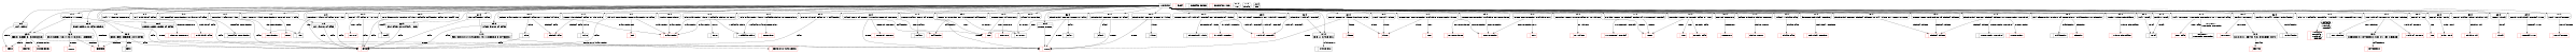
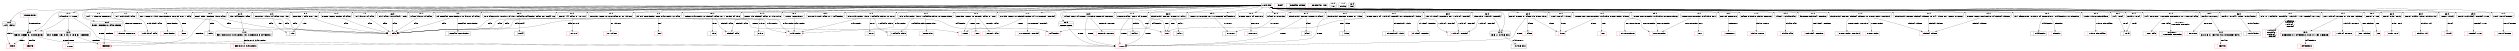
  digraph {
    fontname="DejaVu Sans Mono"
    node [fontname="DejaVu Sans Mono" shape=record]
    edge [fontname="DejaVu Sans Mono"]
    n1 [color=red label="<f0>  |<f1> Right "]
    n2 [color=red label="<f0>  |<f1> License Statement "]
    n3 [color=red label="<f0>  |<f1> Individual File "]
    n4 [color=red label="<f0>  |<f1> File "]
    n5 [label="<f0>  |<f1> View "]
    n6 [color=red label="<f0>  |<f1> Restriction "]
    n7 [color=red label="<f0>  |<f1> Date "]
    n8 [label="<f0>  |<f1> Detailed Restriction "]
    n9 [color=red label="<f0>  |<f1> Ip Address "]
    n10 [color=red label="<f0>  |<f1> Access "]
    n11 [color=red label="<f0>  |<f1> User "]
    n12 [color=red label="<f0>  |<f1> Certain File "]
    n13 [color=red label="<f0>  |<f1> Photo "]
    n14 [color=red label="<f0>  |<f1> Statement "]
    n15 [color=red label="<f0>  |<f1> Information "]
    n16 [color=red label="<f0>  |<f1> Digital File "]
    n17 [label="<f0>  |<f1> Time "]
    n18 [label="<f0>  |<f1> Online Form "]
    n19 [color=red label="<f0>  |<f1> Archival Material "]
    n20 [color=red label="<f0>  |<f1> Single File "]
    n21 [color=red label="<f0>  |<f1> Technical Metadata "]
    n22 [color=red label="<f0>  |<f1> Digital Object "]
    n23 [color=red label="<f0>  |<f1> Researcher "]
    n24 [label="<f0>  |<f1> Publication "]
    n25 [color=red label="<f0>  |<f1> Citation "]
    n26 [color=red label="<f0>  |<f1> Scan "]
    n27 [color=red label="<f0>  |<f1> Image "]
    n28 [color=red label="<f0>  |<f1> Document "]
    n29 [color=red label="<f0>  |<f1> Unique Identifier "]
    n30 [color=red label="<f0>  |<f1> Metadata "]
    n31 [color=red label="<f0>  |<f1> Scan File "]
    n32 [label="<f0>  |<f1> Level "]
    n33 [color=black label="<f0>  |<f1> Contrast ,\nAutomatic Operation "]
    n34 [label="<f0>  |<f1> Manipulation "]
    n35 [color=red label="<f0>  |<f1> Contrast "]
    n36 [label="<f0>  |<f1> Educational Visit "]
    n37 [color=red label="<f0>  |<f1> Documentation "]
    n38 [color=red label="<f0>  |<f1> Form "]
    n39 [color=red label="<f0>  |<f1> Correspondence "]
    n40 [label="<f0>  |<f1> Donor "]
    n41 [label="<f0>  |<f1> Available Right "]
    n42 [color=red label="<f0>  |<f1> Email "]
    n43 [label="<f0>  |<f1> Specific Object "]
    n44 [color=red label="<f0>  |<f1> Particular User "]
    n45 [color=red label="<f0>  |<f1> Unprocessed Material "]
    n46 [color=red label="<f0>  |<f1> Available ,\nPossible ,\nArchival ,\nMaterial "]
    n47 [color=red label="<f0>  |<f1> Archival Content "]
    n48 [label="<f0>  |<f1> Rac Website "]
    n49 [color=red label="<f0>  |<f1> Collection "]
    n50 [color=red label="<f0>  |<f1> Keyword "]
    n51 [label="<f0>  |<f1> Inventory "]
    n52 [color=red label="<f0>  |<f1> Tag "]
    n53 [label="<f0>  |<f1> Drive "]
    n54 [label="<f0>  |<f1> Black "]
    n55 [label="<f0>  |<f1> Color "]
    n56 [label="<f0>  |<f1> White "]
    n57 [color=red label="<f0>  |<f1> Photographer "]
    n58 [color=red label="<f0>  |<f1> People "]
    n59 [color=red label="<f0>  |<f1> Place "]
    n60 [color=red label="<f0>  |<f1> Physical Location "]
    n61 [color=red label="<f0>  |<f1> Visual "]
    n62 [color=red label="<f0>  |<f1> Rights Status "]
    n63 [label="<f0>  |<f1> Preservation Standard "]
    n64 [color=red label="<f0>  |<f1> Research Request "]
    n65 [color=red label="<f0>  |<f1> Index Card "]
    n66 [color=red label="<f0>  |<f1> Finding Aid "]
    n67 [color=red label="<f0>  |<f1> Material Type "]
    n68 [color=red label="<f0>  |<f1> End "]
    n69 [label="<f0>  |<f1> Edit "]
    n70 [label="<f0>  |<f1> Quality "]
    n71 [color=red label="<f0>  |<f1> Loan "]
    n72 [color=red label="<f0>  |<f1> Preservation "]
    n73 [label="<f0>  |<f1> Staff "]
    n74 [label=Archivist shape=box]
    n75 [label="{<f0> 1.0|<f1> Apply A License Statement }" shape=Mrecord]
    n76 [label="{<f0> 2.0|<f1> Apply Right }" shape=Mrecord]
    n77 [label="{<f0> 3.0|<f1> Mark Individual Files }" shape=Mrecord]
    n78 [label="{<f0> 4.0|<f1> Mark Groups Of Files }" shape=Mrecord]
    n79 [label="{<f0> 5.0|<f1> Restrict A File From View }" shape=Mrecord]
    n80 [label="{<f0> 6.0|<f1> Restrict A Group Of Files From View }" shape=Mrecord]
    n81 [label="{<f0> 7.0|<f1> Set A Date On Which Restrictions Removed From A File }" shape=Mrecord]
    n82 [label="{<f0> 8.0|<f1> Add End Restriction Date Information To Files }" shape=Mrecord]
    n83 [label="{<f0> 9.0|<f1> Add Detailed Restrictions To Groups Of Files }" shape=Mrecord]
    n84 [label="{<f0> 10.0|<f1> Restrict Access To Some Files By Ip Address }" shape=Mrecord]
    n85 [label="{<f0> 11.0|<f1> Restrict Access To Certain Files By User }" shape=Mrecord]
    n86 [label="{<f0> 13.0|<f1> Scanned Statement }" shape=Mrecord]
    n87 [label="{<f0> 14.0|<f1> Select Existing Rights Statuses }" shape=Mrecord]
    n88 [label="{<f0> 15.0|<f1> Redact Information In Digital Files For A Period Of Time }" shape=Mrecord]
    n89 [label="{<f0> 16.0|<f1> Licensing Archival Material }" shape=Mrecord]
    n90 [label="{<f0> 17.0|<f1> Have An Online Form }" shape=Mrecord]
    n91 [label="{<f0> 18.0|<f1> Batch Edit Metadata About Files }" shape=Mrecord]
    n92 [label="{<f0> 19.0|<f1> Upload A Single File }" shape=Mrecord]
    n93 [label="{<f0> 20.0|<f1> Upload Groups Of Files }" shape=Mrecord]
    n94 [label="{<f0> 21.0|<f1> Create Access Copies Of Files }" shape=Mrecord]
    n95 [label="{<f0> 22.0|<f1> Generate Technical Metadata }" shape=Mrecord]
    n96 [label="{<f0> 23.0|<f1> Distinguish Between Digital Objects To Only Those For Access Purposes }" shape=Mrecord]
    n97 [label="{<f0> 24.0|<f1> Distinguish Between Digital Objects To Preservation Standards }" shape=Mrecord]
    n98 [label="{<f0> 25.0|<f1> Link Electronic Versions Of Researchers' Publications To Citations }" shape=Mrecord]
    n99 [label="{<f0> 26.0|<f1> Upload Scans Of Images Answering Research Requests }" shape=Mrecord]
    n100 [label="{<f0> 27.0|<f1> Create Quality Scans Of Images }" shape=Mrecord]
    n101 [label="{<f0> 28.0|<f1> Create Scans Of Document }" shape=Mrecord]
    n102 [label="{<f0> 29.0|<f1> Create Access Derivatives Of Digital Objects }" shape=Mrecord]
    n103 [label="{<f0> 30.0|<f1> Assign Unique Identifiers }" shape=Mrecord]
-   n104 [label="{<f0> 31.0|<f1> Embed Perform In File Headers }" shape=Mrecord]
+   n104 [label="{<f0> 31.0|<f1> Embed Metadata In File Headers }" shape=Mrecord]
    n105 [label="{<f0> 32.0|<f1> Rotate Images }" shape=Mrecord]
    n106 [label="{<f0> 33.0|<f1> Apply Level }" shape=Mrecord]
    n107 [label="{<f0> 34.0|<f1> Apply Contrast, Automatic Operations To A Scanned File }" shape=Mrecord]
    n108 [label="{<f0> 35.0|<f1> Perform Contrast }" shape=Mrecord]
    n109 [label="{<f0> 36.0|<f1> Perform Manually Other Manipulation }" shape=Mrecord]
    n110 [label="{<f0> 37.0|<f1> Perform Level }" shape=Mrecord]
    n111 [label="{<f0> 38.0|<f1> Manage Scans Of Archival Material For Educational Visits }" shape=Mrecord]
    n112 [label="{<f0> 39.0|<f1> Manage Documentation Including Correspondence }" shape=Mrecord]
    n113 [label="{<f0> 41.0|<f1> Manage Loan Documentation Including Preservation Photos }" shape=Mrecord]
    n114 [label="{<f0> 42.0|<f1> Make Information About Available Rights To Donor }" shape=Mrecord]
    n115 [label="{<f0> 43.0|<f1> Make Information About Available Rights To Researchers }" shape=Mrecord]
    n116 [label="{<f0> 45.0|<f1> Track Use Of A Photo }" shape=Mrecord]
    n117 [label="{<f0> 47.0|<f1> Provide Access To Digital Copies Of Unprocessed Material }" shape=Mrecord]
    n118 [label="{<f0> 48.0|<f1> Make As Available, Possible, Archival, Much Material For Use }" shape=Mrecord]
    n119 [label="{<f0> 49.0|<f1> Use Archival Content On The Rac Website }" shape=Mrecord]
    n120 [label="{<f0> 50.0|<f1> Browse Through Files In A Collection }" shape=Mrecord]
    n121 [label="{<f0> 51.0|<f1> Search All Files By Keyword }" shape=Mrecord]
    n122 [label="{<f0> 52.0|<f1> Upload Inventories }" shape=Mrecord]
    n123 [label="{<f0> 53.0|<f1> Search By Tag }" shape=Mrecord]
    n124 [label="{<f0> 54.0|<f1> Access The Digital Files On The Drive }" shape=Mrecord]
    n125 [label="{<f0> 55.0|<f1> Have Electronic Versions Of The Available Collection Files For Staff Use }" shape=Mrecord]
    n126 [label="{<f0> 56.0|<f1> Distinguish Between Images In Color }" shape=Mrecord]
    n127 [label="{<f0> 57.0|<f1> Distinguish Between Images In Black }" shape=Mrecord]
    n128 [label="{<f0> 58.0|<f1> Distinguish Between Images In White }" shape=Mrecord]
    n129 [label="{<f0> 59.0|<f1> Access Inventories For Unprocessed Collections }" shape=Mrecord]
    n130 [label="{<f0> 60.0|<f1> Search Images By Photographer }" shape=Mrecord]
    n131 [label="{<f0> 61.0|<f1> Search Images By Place The Photo Taken }" shape=Mrecord]
    n132 [label="{<f0> 62.0|<f1> Search Index Cards }" shape=Mrecord]
    n133 [label="{<f0> 63.0|<f1> Search Public, Other Finding Aid }" shape=Mrecord]
    n134 [label="{<f0> 64.0|<f1> View Collection Files }" shape=Mrecord]
    n135 [label="{<f0> 65.0|<f1> View Physical Locations For Archival Material }" shape=Mrecord]
    n136 [label="{<f0> 66.0|<f1> Find Files Not Publicly Made }" shape=Mrecord]
    n137 [label="{<f0> 68.0|<f1> Access Visual }" shape=Mrecord]
    n138 [label="{<f0> 69.0|<f1> Search Individual Material Types }" shape=Mrecord]
    n139 [label="{<f0> 70.0|<f1> Uploading An Image }" shape=Mrecord]
    n140 [label="{<f0> 72.0|<f1> Track use of assets. }" shape=Mrecord]
    n141 [label="{<f0> 71.0|<f1> Improve on results from automated tools. }" shape=Mrecord]
    n142 [label="{<f0> 40.0|<f1> Manage Documentation Including Form }" shape=Mrecord]
    n143 [label="{<f0> 73.0|<f1> Integrate our collections into our web presence. }" shape=Mrecord]
    n144 [label="{<f0> 74.0|<f1> Gain background information for processing a collection. }" shape=Mrecord]
    n145 [label="{<f0> 76.0|<f1> Find images when i don't have any metadata. }" shape=Mrecord]
    n146 [color=red label="<f0>  |<f1> Use of assets "]
    n147 [label="{<f0> 12.0|<f1> Know }" shape=Mrecord]
    n148 [color=red label="<f0>  |<f1> Results "]
    n149 [label="{<f0> 44.0|<f1> Single }" shape=Mrecord]
    n150 [label="{<f0> 46.0|<f1> See }" shape=Mrecord]
    n151 [color=red label="<f0>  |<f1> Collections "]
    n152 [color=red label="<f0>  |<f1> Background information "]
    n153 [label="{<f0> 75.0|<f1> Assist researchers. }" shape=Mrecord]
    n154 [color=red label="<f0>  |<f1> Images "]
    n74 -> n75
    n74 -> n76
    n74 -> n77
    n74 -> n78
    n74 -> n79
    n74 -> n80
    n74 -> n81
    n74 -> n82
    n74 -> n83
    n74 -> n84
    n74 -> n85
    n74 -> n86
    n74 -> n87
    n74 -> n88
    n74 -> n89
    n74 -> n90
    n74 -> n91
    n74 -> n92
    n74 -> n93
    n74 -> n94
    n74 -> n95
    n74 -> n96
    n74 -> n97
    n74 -> n98
    n74 -> n99
    n74 -> n100
    n74 -> n101
    n74 -> n102
    n74 -> n103
    n74 -> n104
    n74 -> n105
    n74 -> n106
    n74 -> n107
    n74 -> n108
    n74 -> n109
    n74 -> n110
    n74 -> n111
    n74 -> n112
    n74 -> n113
    n74 -> n114
    n74 -> n115
    n74 -> n116
    n74 -> n117
    n74 -> n118
    n74 -> n119
    n74 -> n120
    n74 -> n121
    n74 -> n122
    n74 -> n123
    n74 -> n124
    n74 -> n125
    n74 -> n126
    n74 -> n127
    n74 -> n128
    n74 -> n129
    n74 -> n130
    n74 -> n131
    n74 -> n132
    n74 -> n133
    n74 -> n134
    n74 -> n135
    n74 -> n136
    n74 -> n137
    n74 -> n138
    n74 -> n139
    n74 -> n140
    n75 -> n2 [label="License Statement"]
    n76 -> n1 [label=Right]
    n77 -> n3 [label="Individual File"]
    n78 -> n4 [label=File]
    n79 -> n4 [label=File]
    n79 -> n5 [label=View]
    n80 -> n4 [label=File]
    n80 -> n5 [label=View]
    n81 -> n4 [label=File]
    n81 -> n6 [label=Restriction]
    n81 -> n7 [label=Date]
    n82 -> n4 [label=File]
    n82 -> n15 [label=Information]
    n82 -> n68 [label=End]
    n83 -> n4 [label=File]
    n83 -> n8 [label="Detailed Restriction"]
-   n17 -> n4 [label=File]
+   n84 -> n4 [label=File]
    n84 -> n9 [label="Ip Address"]
    n84 -> n10 [label=Access]
    n85 -> n10 [label=Access]
    n85 -> n11 [label=User]
    n85 -> n12 [label="Certain File"]
    n86 -> n14 [label=Statement]
    n87 -> n62 [label="Rights Status"]
    n88 -> n15 [label=Information]
    n88 -> n16 [label="Digital File"]
    n88 -> n17 [label=Time]
    n89 -> n19 [label="Archival Material"]
    n89 -> n90
    n90 -> n18 [label="Online Form"]
    n91 -> n4 [label=File]
    n91 -> n30 [label=Metadata]
    n91 -> n69 [label=Edit]
    n92 -> n20 [label="Single File"]
    n93 -> n4 [label=File]
    n94 -> n4 [label=File]
    n95 -> n21 [label="Technical Metadata"]
    n96 -> n22 [label="Digital Object"]
    n97 -> n22 [label="Digital Object"]
    n97 -> n63 [label="Preservation Standard"]
    n97 -> n72 [label=Preservation]
    n98 -> n24 [label=Publication]
    n98 -> n25 [label=Citation]
    n99 -> n26 [label=Scan]
    n99 -> n27 [label=Image]
    n99 -> n64 [label="Research Request"]
    n100 -> n26 [label=Scan]
    n100 -> n27 [label=Image]
    n100 -> n70 [label=Quality]
    n101 -> n26 [label=Scan]
    n101 -> n28 [label=Document]
    n102 -> n22 [label="Digital Object"]
    n103 -> n29 [label="Unique Identifier"]
    n104 -> n30 [label=Metadata]
    n105 -> n27 [label=Image]
    n106 -> n32 [label=Level]
    n107 -> n31 [label="Scan File"]
    n107 -> n33 [label="Contrast ,\nAutomatic Operation"]
    n108 -> n35 [label=Contrast]
    n108 -> n141
    n109 -> n34 [label=Manipulation]
    n110 -> n32 [label=Level]
    n111 -> n19 [label="Archival Material"]
    n111 -> n26 [label=Scan]
    n111 -> n36 [label="Educational Visit"]
    n112 -> n37 [label=Documentation]
    n112 -> n39 [label=Correspondence]
    n113 -> n13 [label=Photo]
    n113 -> n37 [label=Documentation]
    n113 -> n71 [label=Loan]
    n114 -> n15 [label=Information]
    n114 -> n40 [label=Donor]
    n114 -> n41 [label="Available Right"]
    n115 -> n15 [label=Information]
    n115 -> n23 [label=Researcher]
-   n115 -> n41 [label="Available Online"]
+   n115 -> n41 [label="Available Right"]
    n116 -> n13 [label=Photo]
    n117 -> n10 [label=Access]
    n117 -> n45 [label="Unprocessed Material"]
    n118 -> n46 [label="Available ,\nPossible ,\nArchival ,\nMaterial"]
    n119 -> n47 [label="Archival Content"]
    n119 -> n48 [label="Rac Website"]
    n119 -> n143
    n120 -> n4 [label=File]
    n120 -> n49 [label=Collection]
    n121 -> n4 [label=File]
-   n121 -> n50 [label="Scan File"]
+   n121 -> n50 [label=Keyword]
    n122 -> n51 [label=Inventory]
    n123 -> n52 [label=Tag]
    n124 -> n16 [label="Digital File"]
    n124 -> n53 [label=Drive]
    n125 -> n4 [label=File]
    n125 -> n73 [label=Staff]
    n126 -> n27 [label=Image]
    n126 -> n55 [label=Color]
    n127 -> n27 [label=Image]
    n127 -> n54 [label=Black]
    n128 -> n27 [label=Image]
    n128 -> n56 [label=White]
    n129 -> n49 [label=Collection]
    n129 -> n51 [label=Inventory]
    n130 -> n1 [label=Right]
    n130 -> n27 [label=Image]
-   n130 -> n57 [label=Photographer]
+   n57 -> n130 [label=Photographer]
    n130 -> n58 [label=People]
    n131 -> n13 [label=Photo]
    n131 -> n27 [label=Image]
    n131 -> n59 [label=Place]
    n132 -> n65 [label="Index Card"]
    n133 -> n66 [label="Finding Aid"]
    n134 -> n4 [label=File]
    n134 -> n144
    n135 -> n19 [label="Archival Material"]
    n135 -> n60 [label="Physical Location"]
    n136 -> n4 [label=File]
    n137 -> n61 [label=Visual]
    n138 -> n67 [label="Material Type"]
    n139 -> n27 [label=Image]
    n139 -> n130
    n139 -> n145
    n140 -> n146 [label="Use of assets"]
    n141 -> n148 [label=Results]
    n142 -> n37 [label=Documentation]
    n142 -> n38 [label=Form]
    n143 -> n151 [label=Collections]
    n144 -> n152 [label="Background information"]
    n145 -> n30 [label=Metadata]
    n145 -> n154 [label=Images]
    n153 -> n15 [label=Information]
  }
